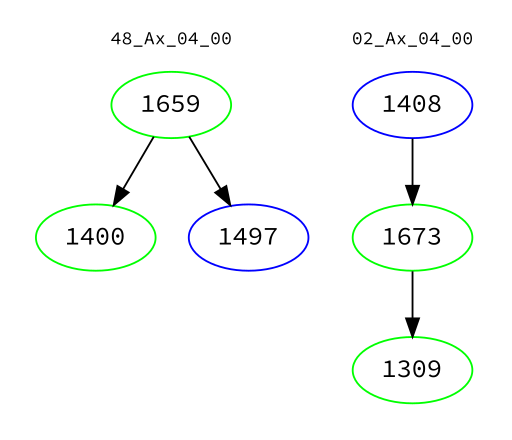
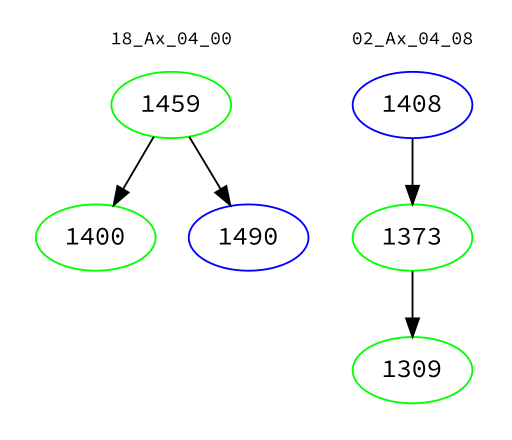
  digraph {
    fontname="Source Code Pro"
    node [color=green fontname="Source Code Pro"]
    edge [color=black fontname="Source Code Pro"]
-   n1 [label=1659]
+   n1 [label=1459]
    n2 [label=1400]
-   n3 [color=blue label=1497]
-   n4 [label=1673]
+   n3 [color=blue label=1490]
+   n4 [label=1373]
    n5 [label=1309]
    n6 [color=blue label=1408]
    subgraph cluster_1 {
      color=white
      fontsize=10
-     label="48_Ax_04_00"
+     label="18_Ax_04_00"
      n1
      n2
      n3
    }
    subgraph cluster_2 {
      color=white
      fontsize=10
-     label="02_Ax_04_00"
+     label="02_Ax_04_08"
      n4
      n5
      n6
    }
    n1 -> n2
    n1 -> n3
    n4 -> n5
    n6 -> n4
  }
